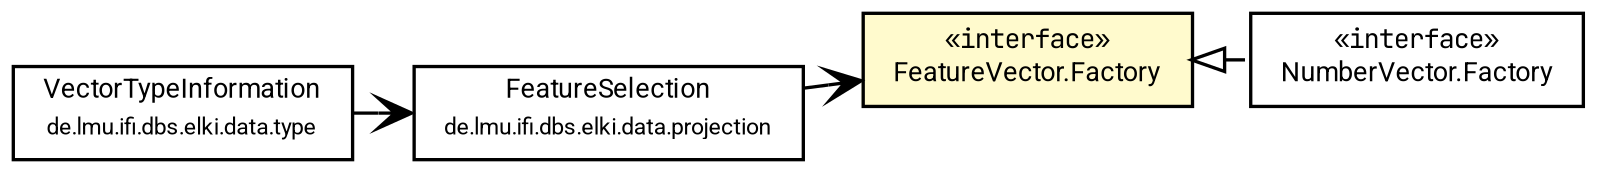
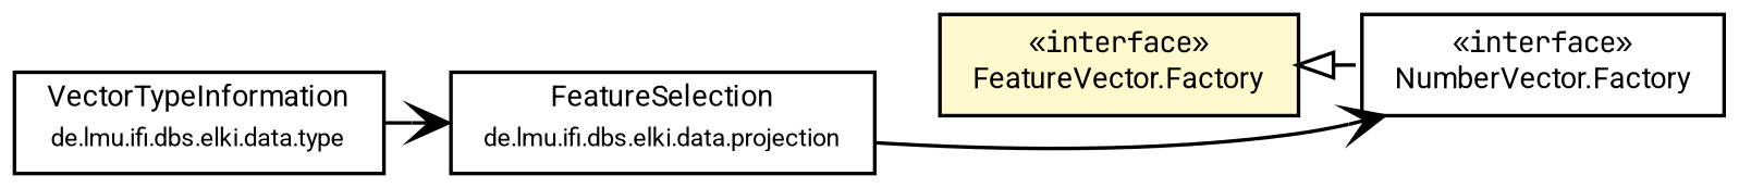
  digraph {
    fontname="JetBrains Mono"
    nodesep=0.15
    rankdir=LR
    ranksep=0.25
    node [fontcolor=black fontname="JetBrains Mono" fontsize=8 margin=0 shape=plaintext]
    edge [color=black fontname="JetBrains Mono" fontsize=7 labelfontname=Roboto labelfontsize=7 weight=1 arrowhead=open]
    n1 [height=0 label=<<table title="de.lmu.ifi.dbs.elki.data.FeatureVector.Factory" border="0" cellborder="1" cellspacing="0" cellpadding="2" bgcolor="lemonChiffon" href="FeatureVector.Factory.html" target="_parent"> 		<tr><td><table border="0" cellspacing="0" cellpadding="1"> 		<tr><td align="center" balign="center"> &#171;interface&#187; </td></tr> 		<tr><td align="center" balign="center"> <font face="Roboto">FeatureVector.Factory</font> </td></tr> 		</table></td></tr> 		</table>> width=0]
    n2 [height=0 label=<<table title="de.lmu.ifi.dbs.elki.data.NumberVector.Factory" border="0" cellborder="1" cellspacing="0" cellpadding="2" href="NumberVector.Factory.html" target="_parent"> 		<tr><td><table border="0" cellspacing="0" cellpadding="1"> 		<tr><td align="center" balign="center"> &#171;interface&#187; </td></tr> 		<tr><td align="center" balign="center"> <font face="Roboto">NumberVector.Factory</font> </td></tr> 		</table></td></tr> 		</table>> width=0]
    n3 [height=0 label=<<table title="de.lmu.ifi.dbs.elki.data.type.VectorTypeInformation" border="0" cellborder="1" cellspacing="0" cellpadding="2" href="type/VectorTypeInformation.html" target="_parent"> 		<tr><td><table border="0" cellspacing="0" cellpadding="1"> 		<tr><td align="center" balign="center"> <font face="Roboto">VectorTypeInformation</font> </td></tr> 		<tr><td align="center" balign="center"> <font face="Roboto" point-size="7.0">de.lmu.ifi.dbs.elki.data.type</font> </td></tr> 		</table></td></tr> 		</table>> width=0]
    n4 [height=0 label=<<table title="de.lmu.ifi.dbs.elki.data.projection.FeatureSelection" border="0" cellborder="1" cellspacing="0" cellpadding="2" href="projection/FeatureSelection.html" target="_parent"> 		<tr><td><table border="0" cellspacing="0" cellpadding="1"> 		<tr><td align="center" balign="center"> <font face="Roboto">FeatureSelection</font> </td></tr> 		<tr><td align="center" balign="center"> <font face="Roboto" point-size="7.0">de.lmu.ifi.dbs.elki.data.projection</font> </td></tr> 		</table></td></tr> 		</table>> width=0]
    n1 -> n2 [arrowtail=empty dir=back style=dashed weight=9 arrowhead=""]
    n3 -> n4
-   n4 -> n1
+   n4 -> n2
  }
